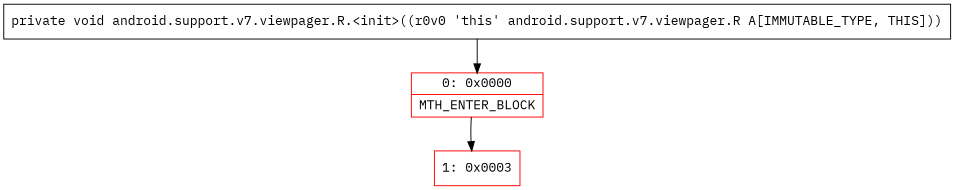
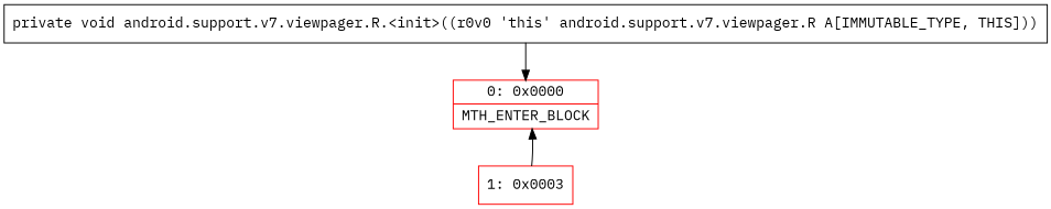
  digraph {
    fontname="IBM Plex Mono"
    node [color=red shape=record fontname="IBM Plex Mono"]
    edge [fontname="IBM Plex Mono"]
    n1 [label="{0\:\ 0x0000|MTH_ENTER_BLOCK\l}"]
    n2 [label="{1\:\ 0x0003}"]
    n3 [label="{private void android.support.v7.viewpager.R.\<init\>((r0v0 'this' android.support.v7.viewpager.R A[IMMUTABLE_TYPE, THIS])) }" color=""]
    subgraph cluster_1 {
      label="R(0)"
    }
-   n1 -> n2
+   n2 -> n1
    n3 -> n1
  }
